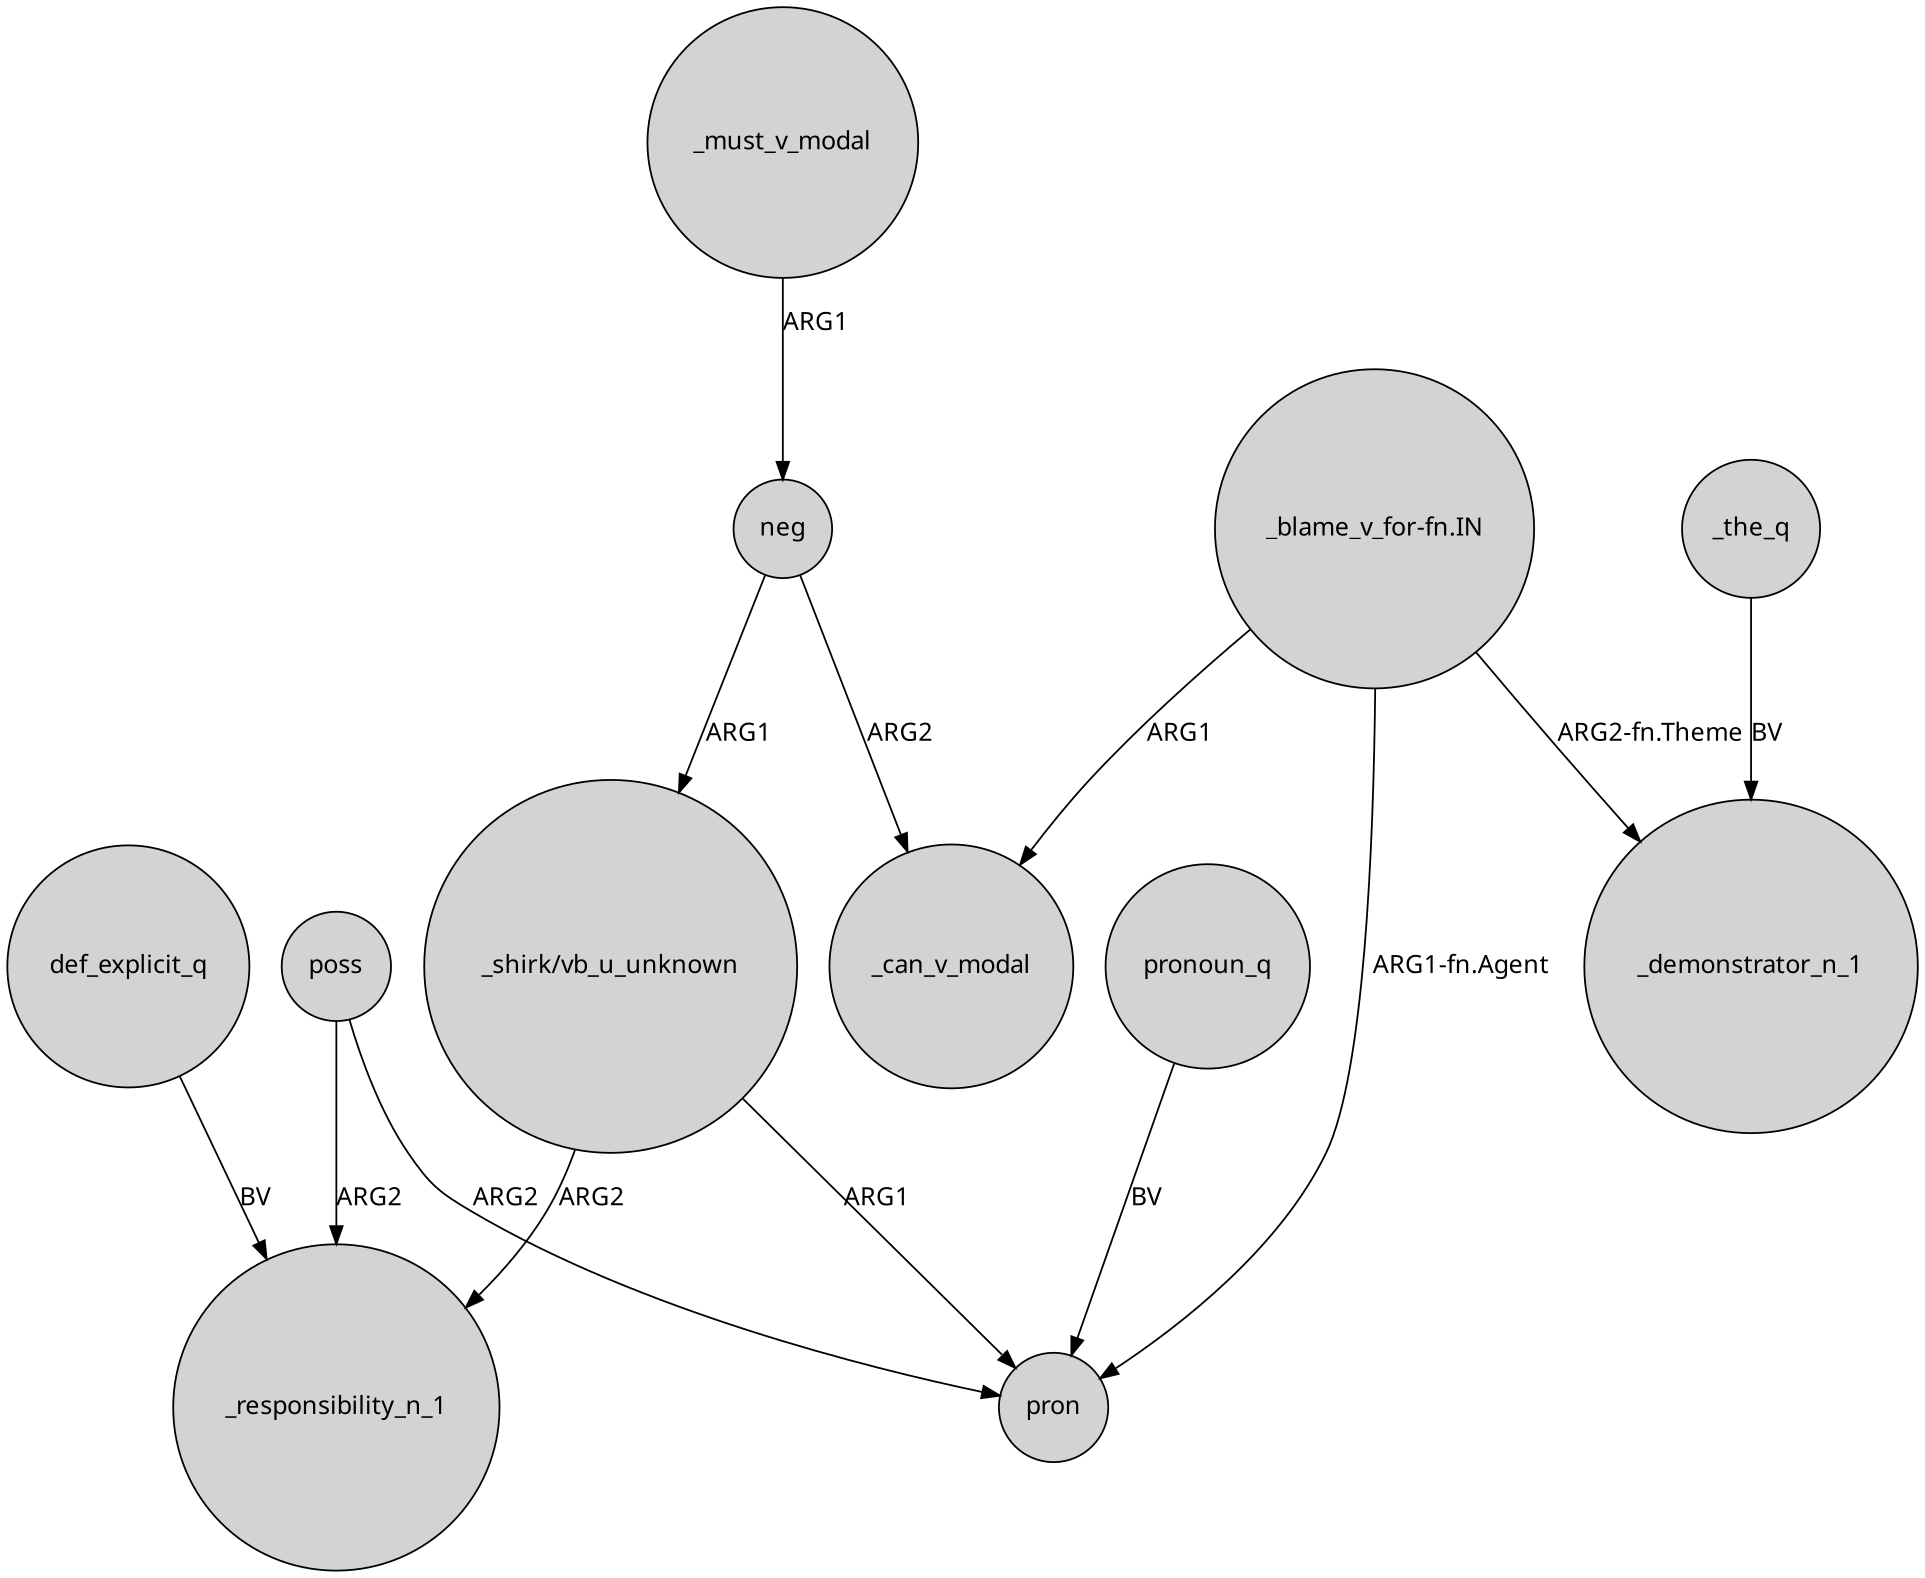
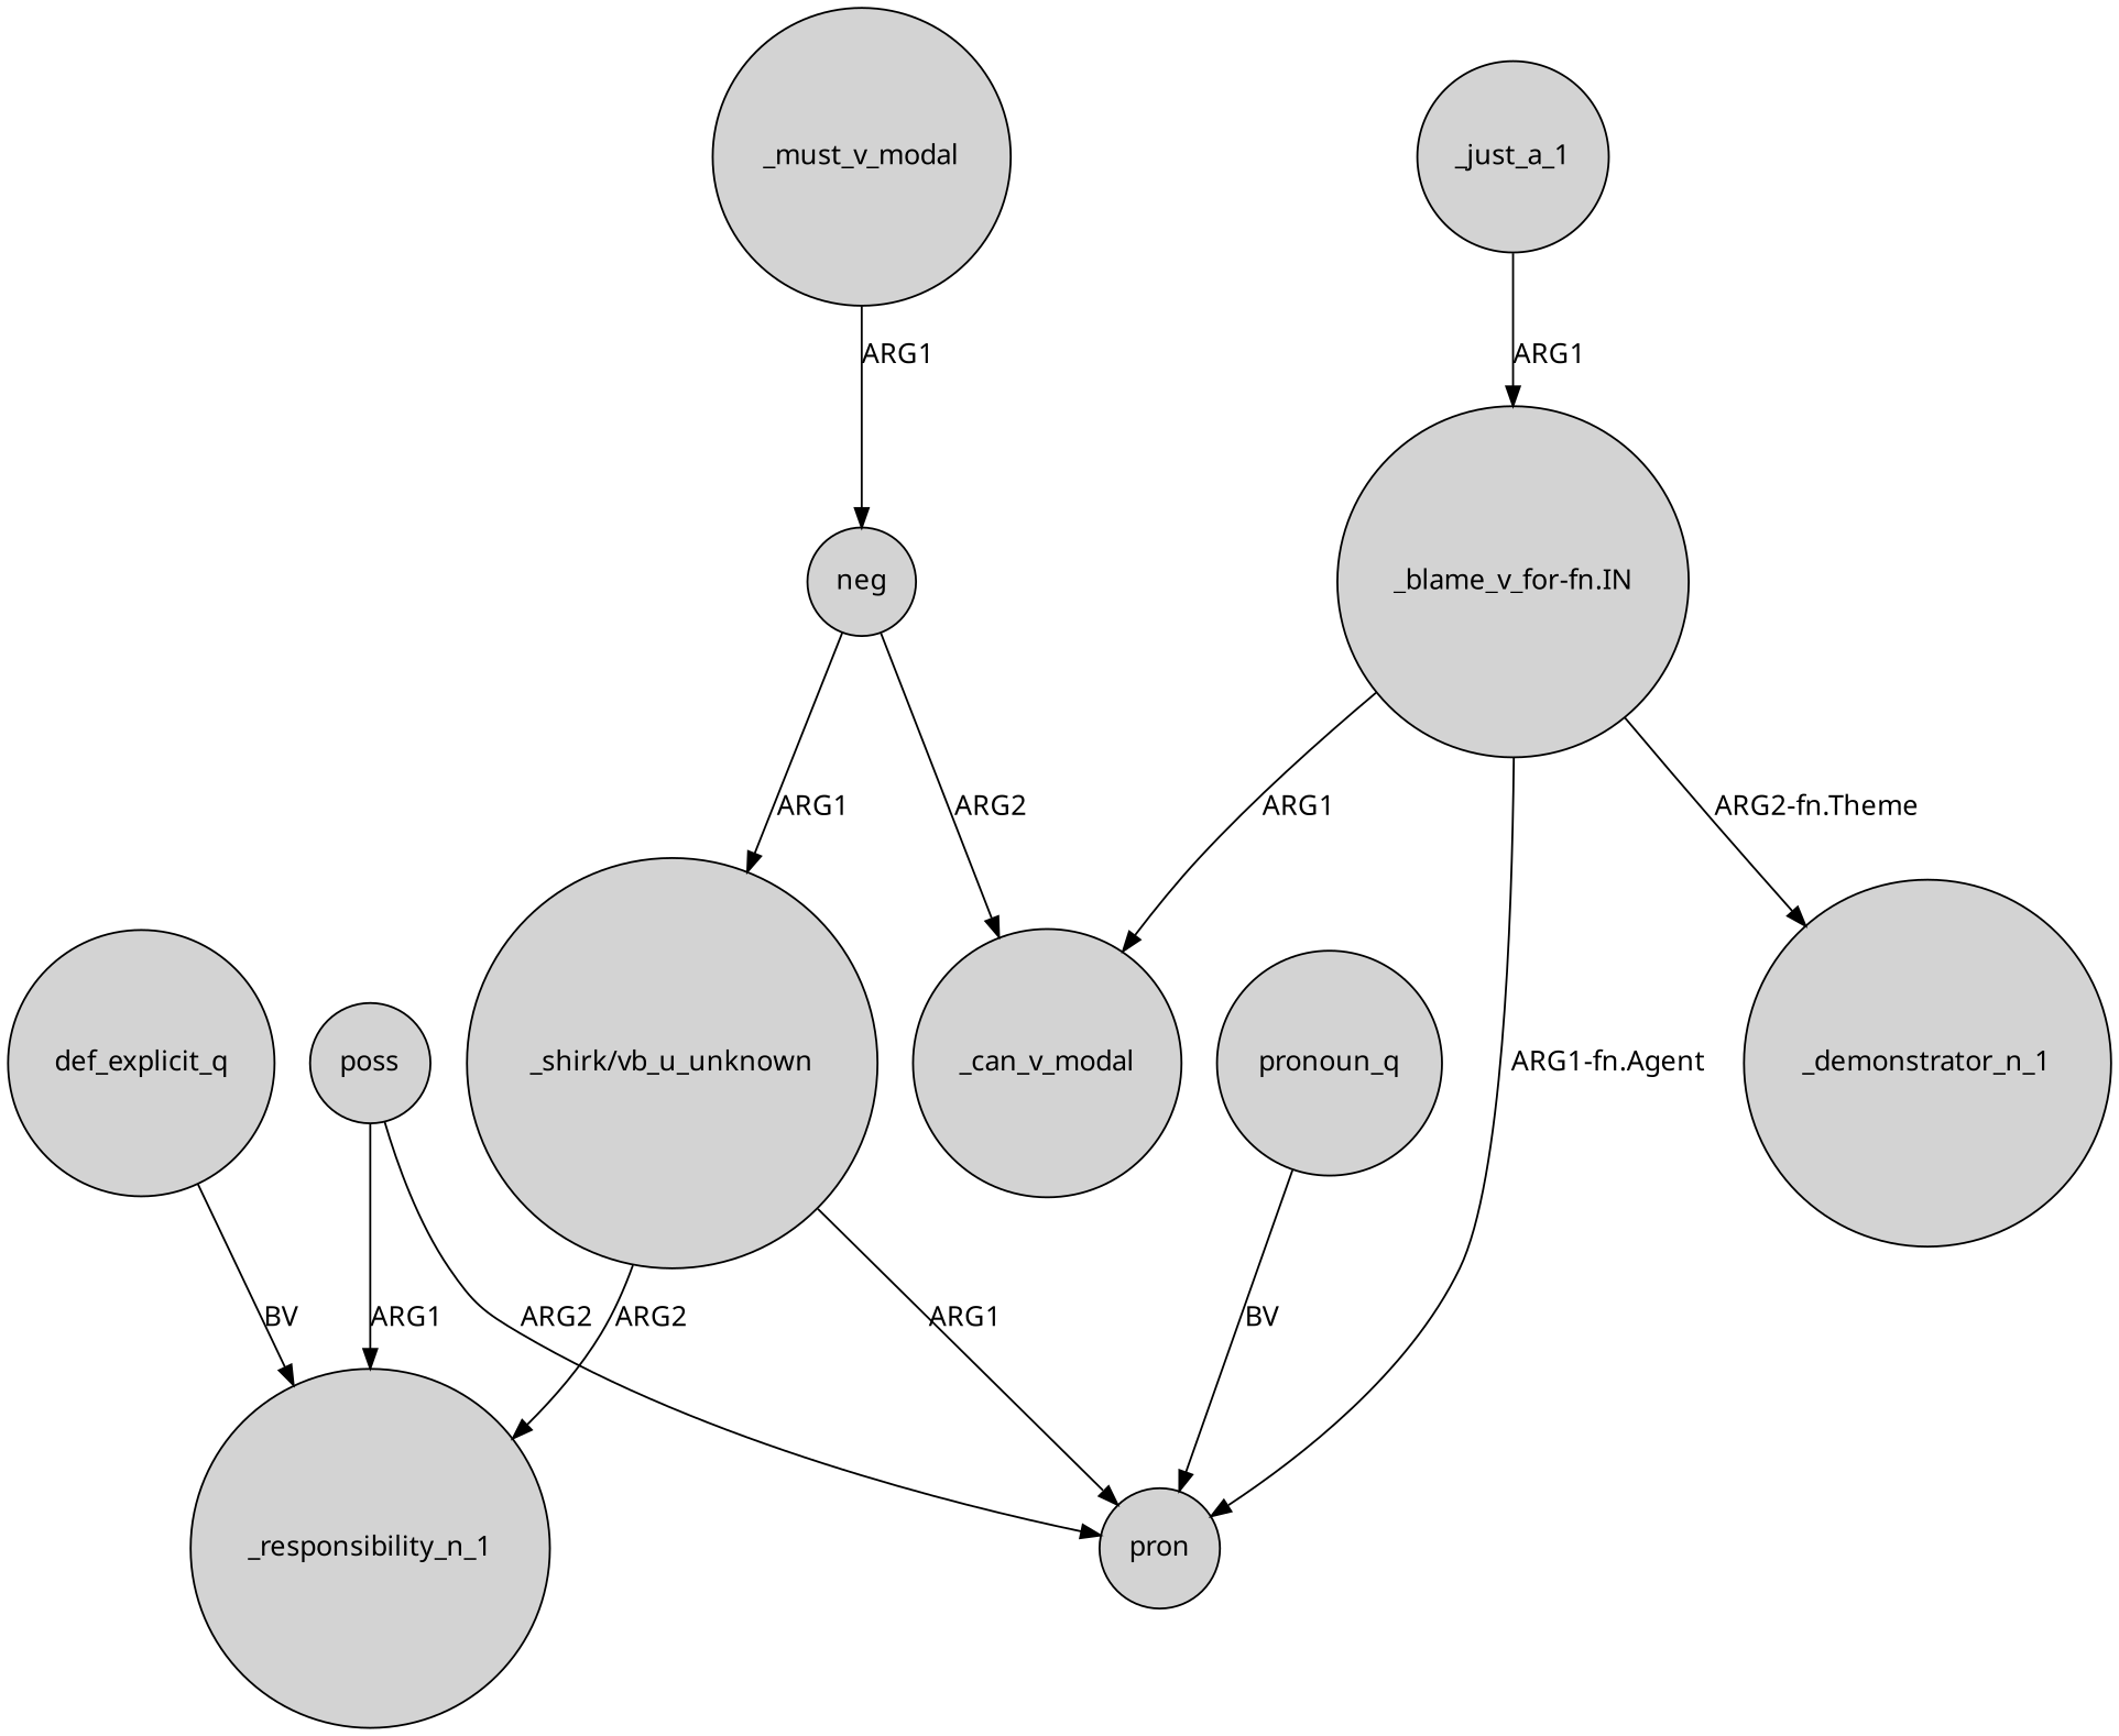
  digraph {
    fontname="Noto Sans"
    node [fontname="Noto Sans" shape=circle style=filled]
    edge [fontname="Noto Sans"]
    neg
    "_shirk/vb_u_unknown"
    _can_v_modal
    _responsibility_n_1
    pron
    poss
    "_blame_v_for-fn.IN"
    _demonstrator_n_1
    def_explicit_q
+   _just_a_1
    _must_v_modal
-   _the_q
    pronoun_q
    neg -> "_shirk/vb_u_unknown" [label=ARG1]
    neg -> _can_v_modal [label=ARG2]
    "_shirk/vb_u_unknown" -> _responsibility_n_1 [label=ARG2]
    "_shirk/vb_u_unknown" -> pron [label=ARG1]
-   poss -> _responsibility_n_1 [label=ARG2]
+   poss -> _responsibility_n_1 [label=ARG1]
    poss -> pron [label=ARG2]
    "_blame_v_for-fn.IN" -> _can_v_modal [label=ARG1]
    "_blame_v_for-fn.IN" -> pron [label="ARG1-fn.Agent"]
    "_blame_v_for-fn.IN" -> _demonstrator_n_1 [label="ARG2-fn.Theme"]
    def_explicit_q -> _responsibility_n_1 [label=BV]
+   _just_a_1 -> "_blame_v_for-fn.IN" [label=ARG1]
    _must_v_modal -> neg [label=ARG1]
-   _the_q -> _demonstrator_n_1 [label=BV]
    pronoun_q -> pron [label=BV]
  }
